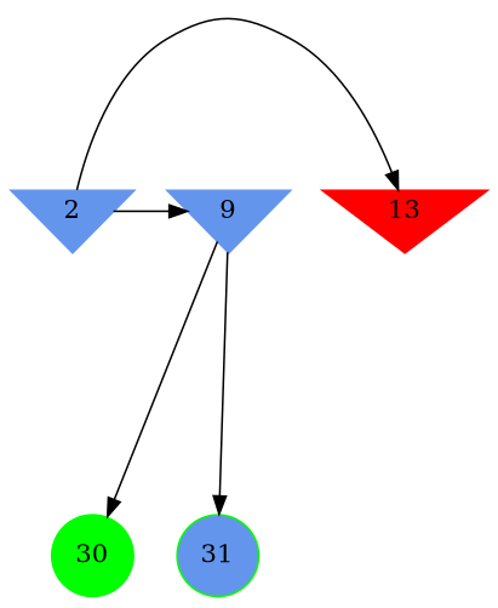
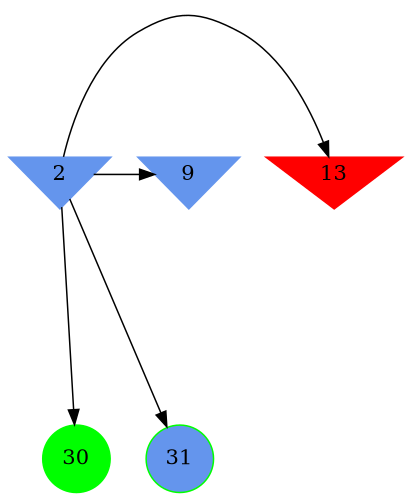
  digraph {
    ranksep=2.0
    node [color=cornflowerblue shape=invtriangle style=filled]
    2
    9
    13 [color=red]
    30 [color=green shape=circle]
    31 [color=green fillcolor=cornflowerblue shape=circle]
    subgraph sub_1 {
      rank=same
      2
      9
      13
    }
    subgraph sub_2 {
      rank=same
    }
    subgraph sub_3 {
      rank=same
      30
      31
    }
    2 -> 9
    2 -> 13
-   9 -> 30
-   9 -> 31
+   2 -> 30
+   2 -> 31
  }
